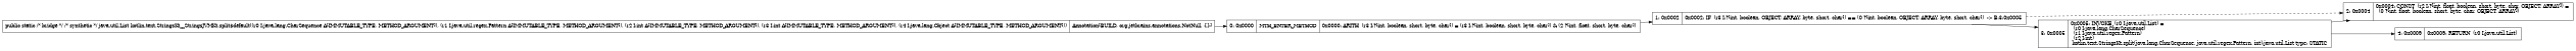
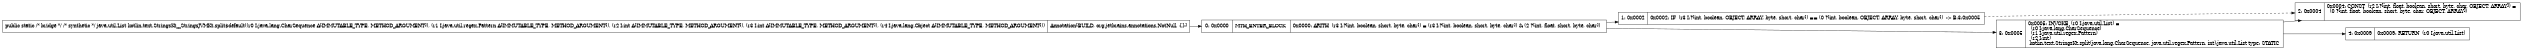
  digraph {
    rankdir=LR
    node [shape=record]
-   n1 [label="{0\:\ 0x0000|MTH_ENTER_METHOD\l|0x0000: ARITH  (r3 I:?[int, boolean, short, byte, char]) = (r3 I:?[int, boolean, short, byte, char]) & (2 ?[int, float, short, byte, char]) \l}"]
+   n1 [label="{0\:\ 0x0000|MTH_ENTER_BLOCK\l|0x0000: ARITH  (r3 I:?[int, boolean, short, byte, char]) = (r3 I:?[int, boolean, short, byte, char]) & (2 ?[int, float, short, byte, char]) \l}"]
    n2 [label="{1\:\ 0x0002|0x0002: IF  (r3 I:?[int, boolean, OBJECT, ARRAY, byte, short, char]) == (0 ?[int, boolean, OBJECT, ARRAY, byte, short, char])  \-\> B:3:0x0005 \l}"]
    n3 [label="{2\:\ 0x0004|0x0004: CONST  (r2 I:?[int, float, boolean, short, byte, char, OBJECT, ARRAY]) = \l  (0 ?[int, float, boolean, short, byte, char, OBJECT, ARRAY])\l \l}"]
    n4 [label="{3\:\ 0x0005|0x0005: INVOKE  (r0 I:java.util.List) = \l  (r0 I:java.lang.CharSequence)\l  (r1 I:java.util.regex.Pattern)\l  (r2 I:int)\l kotlin.text.StringsKt.split(java.lang.CharSequence, java.util.regex.Pattern, int):java.util.List type: STATIC \l}"]
    n5 [label="{4\:\ 0x0009|0x0009: RETURN  (r0 I:java.util.List) \l}"]
    n6 [label="{public static \/* bridge *\/ \/* synthetic *\/ java.util.List kotlin.text.StringsKt__StringsJVMKt.split$default((r0 I:java.lang.CharSequence A[IMMUTABLE_TYPE, METHOD_ARGUMENT]), (r1 I:java.util.regex.Pattern A[IMMUTABLE_TYPE, METHOD_ARGUMENT]), (r2 I:int A[IMMUTABLE_TYPE, METHOD_ARGUMENT]), (r3 I:int A[IMMUTABLE_TYPE, METHOD_ARGUMENT]), (r4 I:java.lang.Object A[IMMUTABLE_TYPE, METHOD_ARGUMENT]))  | Annotation[BUILD, org.jetbrains.annotations.NotNull, \{\}]\l}"]
    n1 -> n2
    n2 -> n3 [style=dashed]
-   n2 -> n4
+   n1 -> n4
    n4 -> n3
    n4 -> n5
    n6 -> n1
  }
